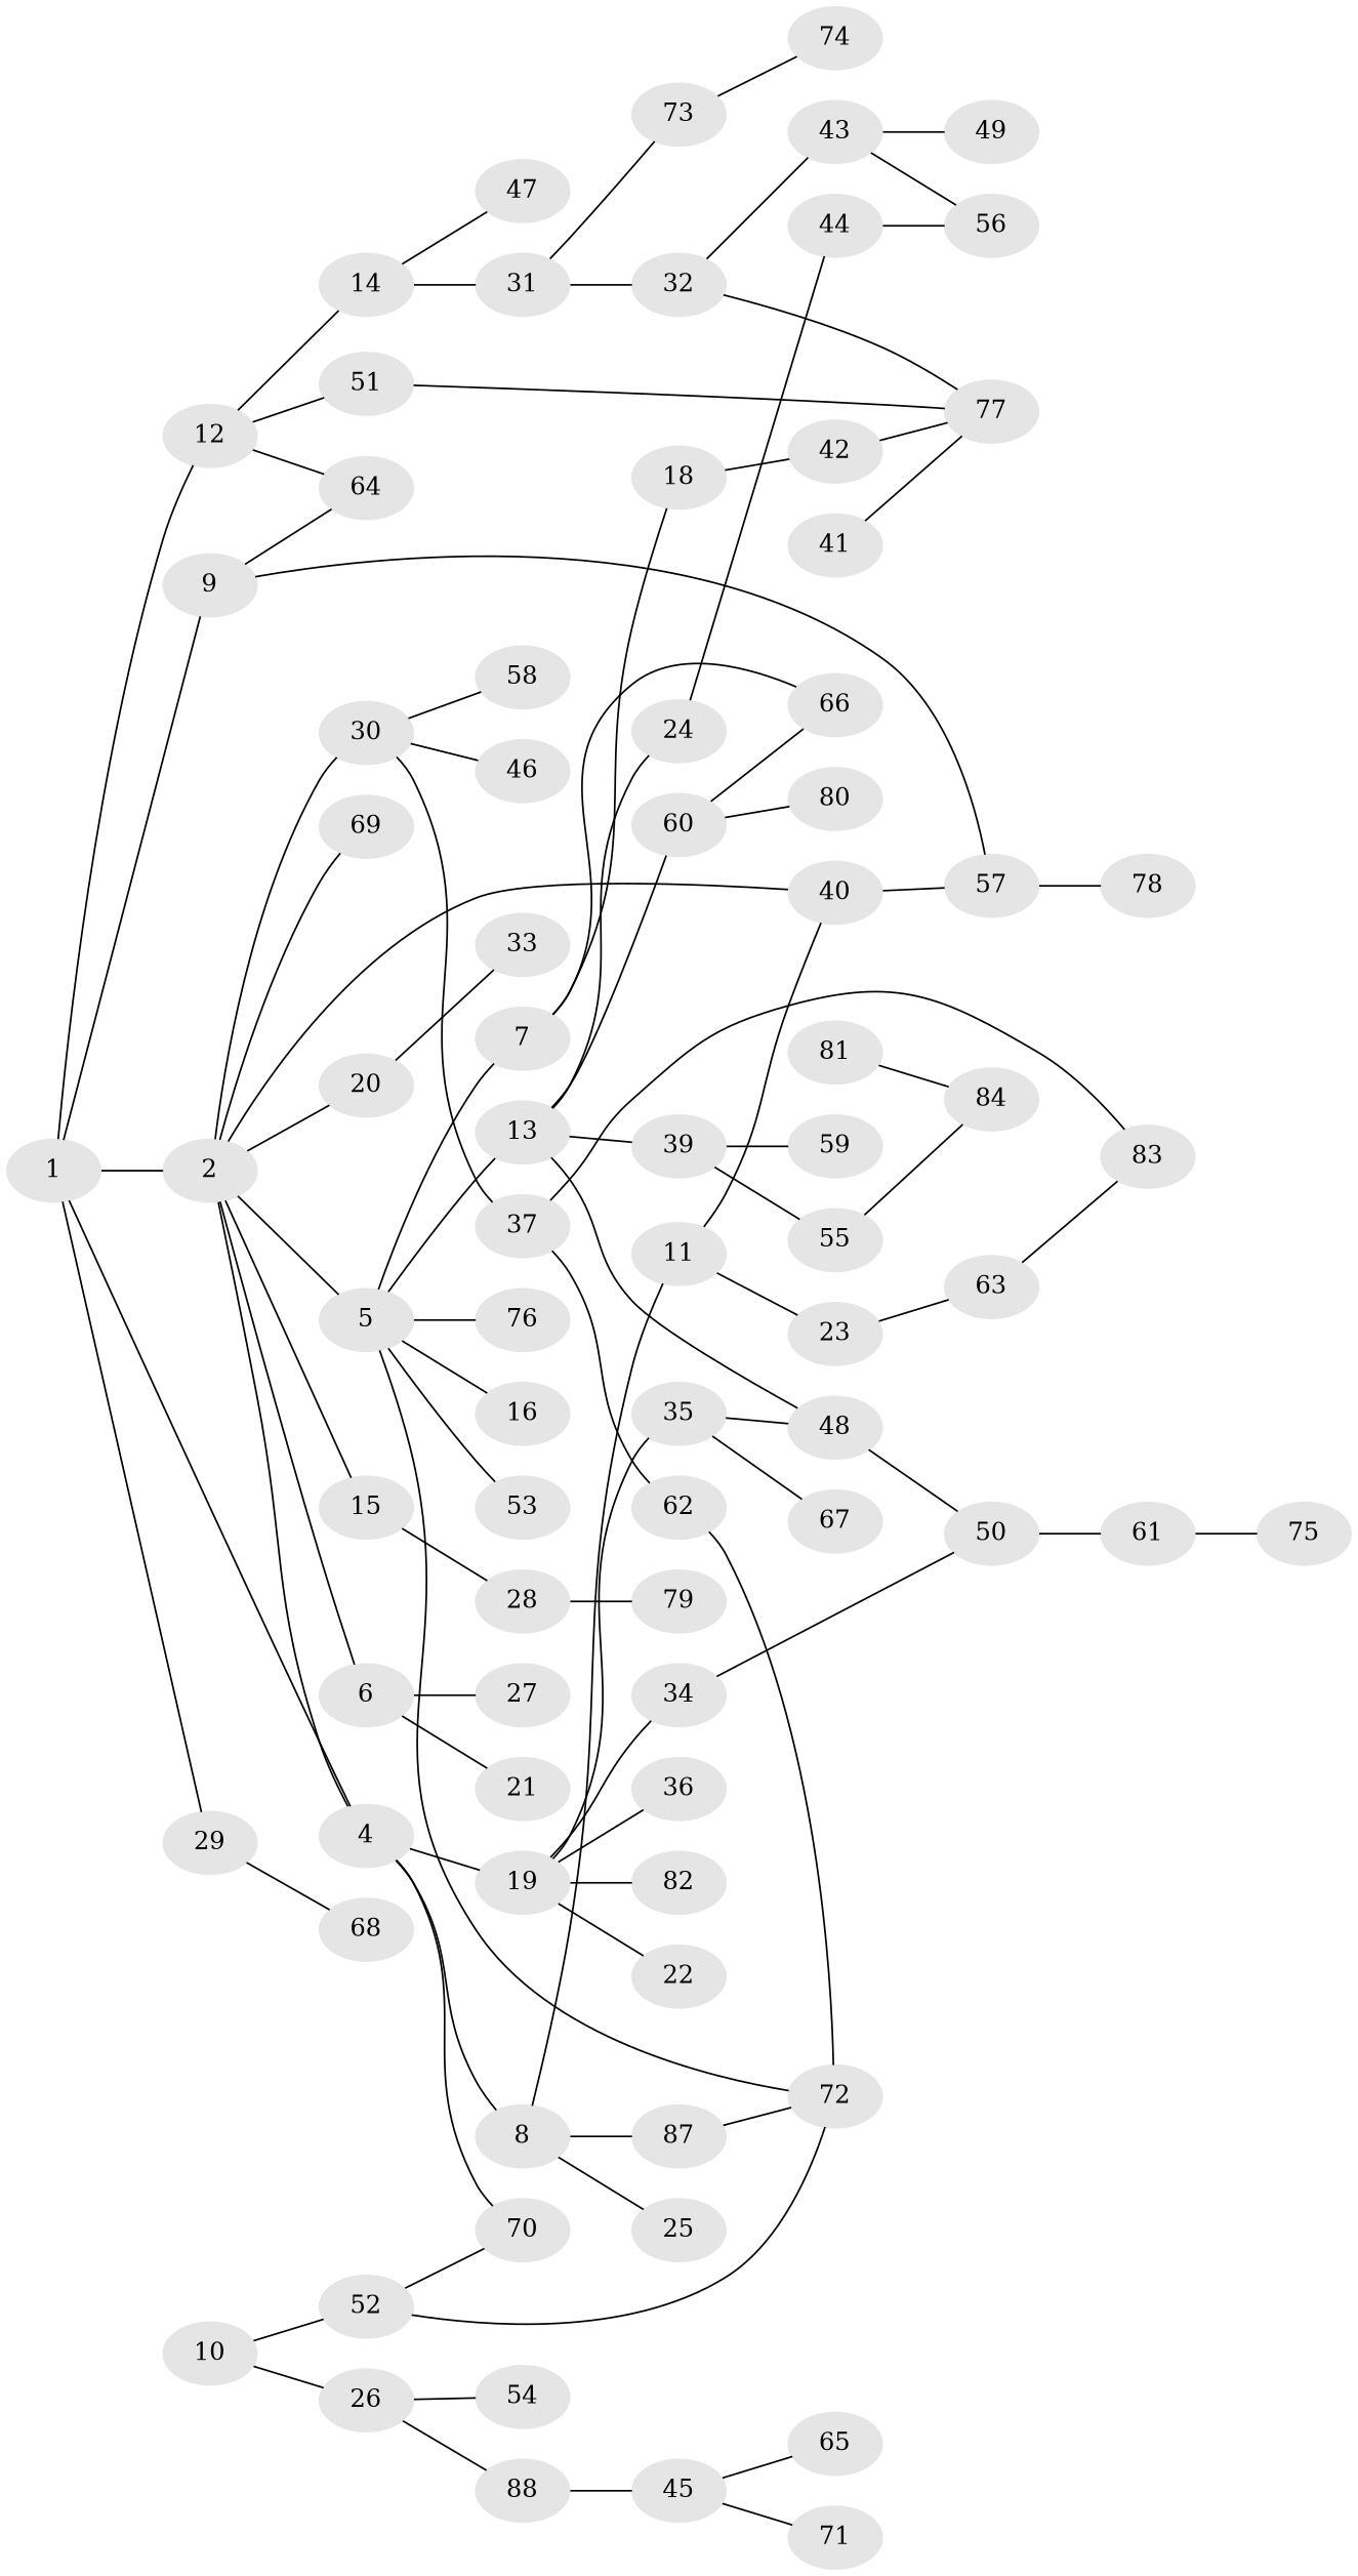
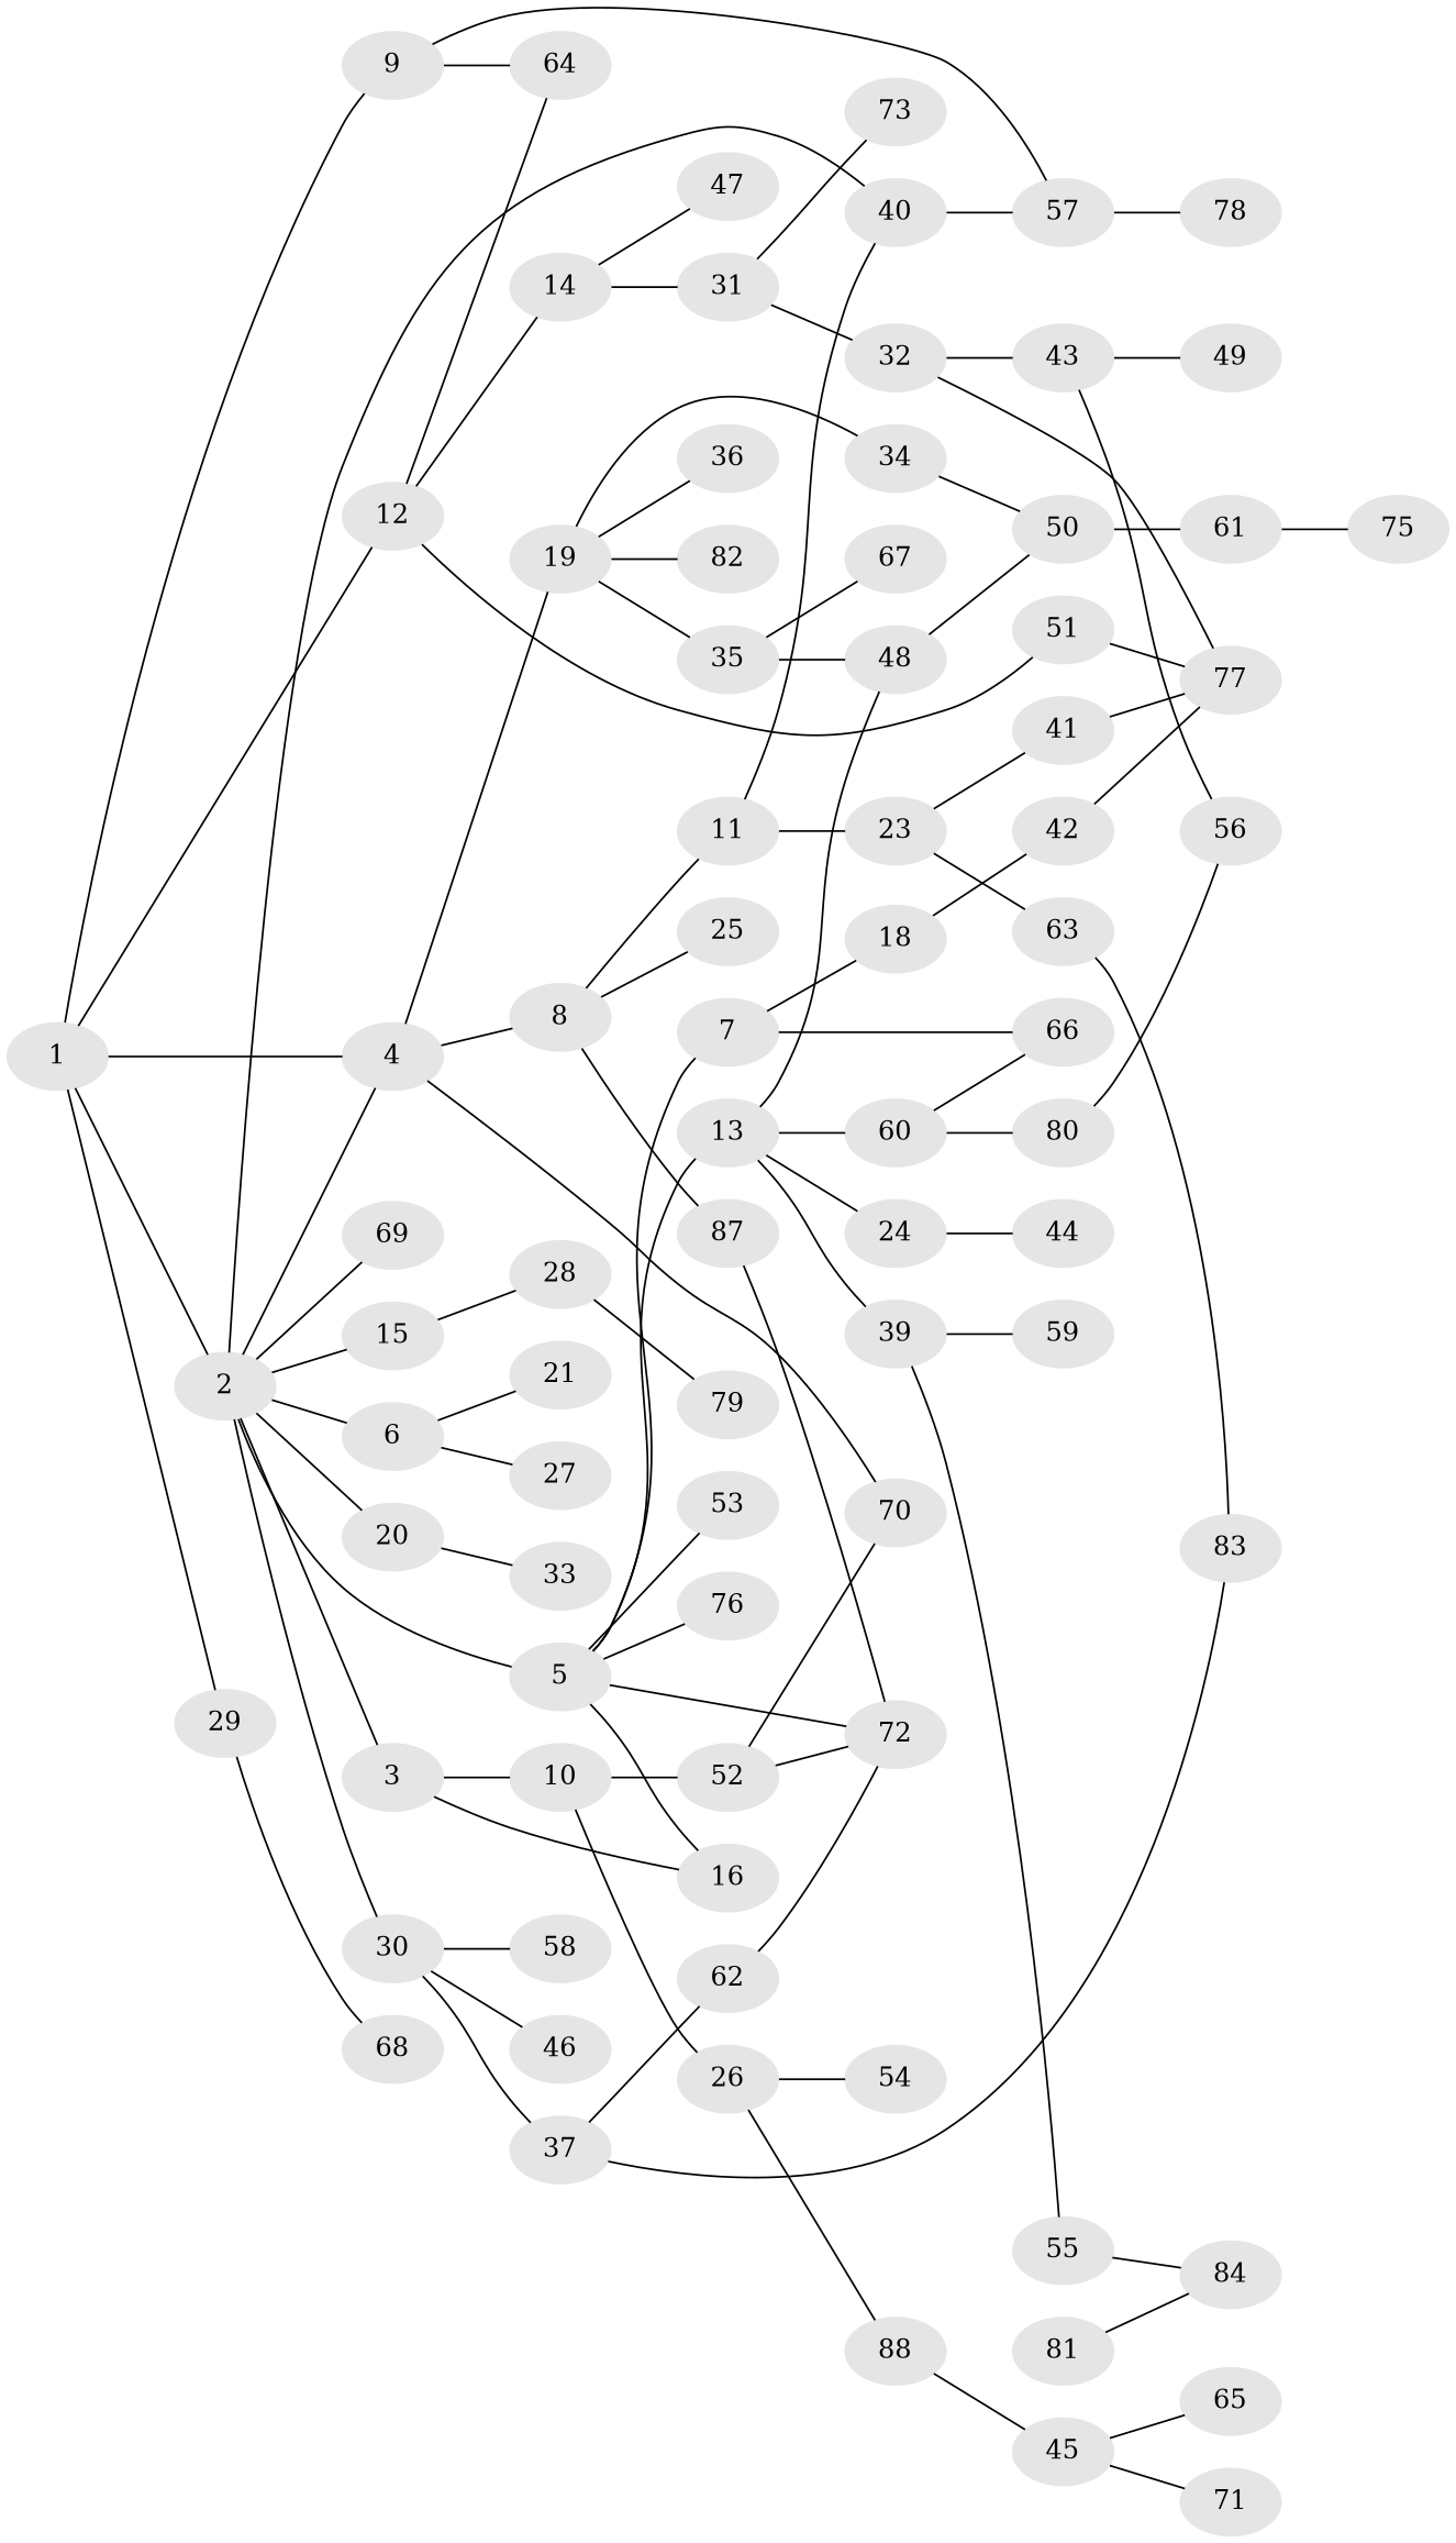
  graph {
    rankdir=LR
    node [color=gray90 style=filled]
    1
    2
    4
    9
    12
    29
    69
+   3
    5
    6
    15
    20
    30
    40
    8
    19
    70
    57
    64
    14
    51
    68
    10
    16
    7
    13
    53
    72
    76
    21
    27
    28
    33
    58
    37
    46
    26
    52
    11
    n40 [label=87]
    25
-   22
    34
    35
    36
    82
    18
    66
    24
    39
    48
    60
    42
    23
    78
    n56 [label=88]
    54
    41
    63
    31
    47
    77
    44
    55
    59
    50
    80
    32
    73
    79
    67
    83
    56
    45
    62
    43
-   74
    49
    81
    84
    61
    65
    71
    75
    1 -- 2
    1 -- 4
    1 -- 9
    1 -- 12
    1 -- 29
    2 -- 4
    2 -- 69
+   2 -- 3
    2 -- 5
    2 -- 6
    2 -- 15
    2 -- 20
    2 -- 30
    2 -- 40
    4 -- 8
    4 -- 19
    4 -- 70
    9 -- 57
    9 -- 64
    12 -- 64
    12 -- 14
    12 -- 51
    29 -- 68
+   3 -- 10
+   3 -- 16
    5 -- 16
    5 -- 7
    5 -- 13
    5 -- 53
    5 -- 72
    5 -- 76
    6 -- 21
    6 -- 27
    15 -- 28
    20 -- 33
    30 -- 58
    30 -- 37
    30 -- 46
    40 -- 57
    8 -- 11
    8 -- n40
    8 -- 25
-   19 -- 22
    19 -- 34
    19 -- 35
    19 -- 36
    19 -- 82
    57 -- 78
    14 -- 31
    14 -- 47
    51 -- 77
    10 -- 26
    10 -- 52
    7 -- 18
    7 -- 66
    13 -- 24
    13 -- 39
    13 -- 48
    13 -- 60
    28 -- 79
    37 -- 83
    37 -- 62
    26 -- n56
    26 -- 54
    52 -- 70
    52 -- 72
    11 -- 40
    11 -- 23
    n40 -- 72
    34 -- 50
    35 -- 48
    35 -- 67
    18 -- 42
    24 -- 44
    39 -- 55
    39 -- 59
    48 -- 50
    60 -- 66
    60 -- 80
    42 -- 77
+   23 -- 41
    23 -- 63
    n56 -- 45
    41 -- 77
    63 -- 83
    31 -- 32
    31 -- 73
-   44 -- 56
+   80 -- 56
    55 -- 84
    50 -- 61
    32 -- 77
    32 -- 43
-   73 -- 74
    45 -- 65
    45 -- 71
    62 -- 72
    43 -- 56
    43 -- 49
    81 -- 84
    61 -- 75
  }
